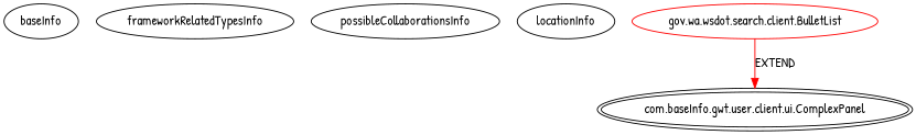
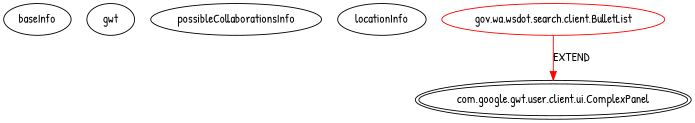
  digraph {
    fontname="Patrick Hand"
    node [fontname="Patrick Hand"]
    baseInfo [category=extension_graph graphId=440 isAnonymous=false possibleRelation=false]
-   frameworkRelatedTypesInfo [0="com.google.gwt.user.client.ui.ComplexPanel"]
+   frameworkRelatedTypesInfo [0="com.google.gwt.user.client.ui.ComplexPanel" label=gwt]
    possibleCollaborationsInfo
    locationInfo [contextSignature=BulletList filePath="/WSDOT-WSDOT-Search-GWT/WSDOT-Search-GWT-master/src/gov/wa/wsdot/search/client/BulletList.java" graphId=440 projectName="WSDOT-WSDOT-Search-GWT"]
    n5 [color=red isFrameworkType=false label="gov.wa.wsdot.search.client.BulletList" vertexType=ROOT_CLIENT_CLASS_DECLARATION]
-   n6 [isFrameworkType=true label="com.baseInfo.gwt.user.client.ui.ComplexPanel" peripheries=2 vertexType=FRAMEWORK_CLASS_TYPE]
+   n6 [isFrameworkType=true label="com.google.gwt.user.client.ui.ComplexPanel" peripheries=2 vertexType=FRAMEWORK_CLASS_TYPE]
    n5 -> n6 [color=red label=EXTEND fontname="Patrick Hand"]
  }
